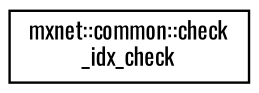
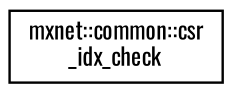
  digraph {
    rankdir=LR
    fontname=Oswald
-   n1 [color=black fillcolor=white fontname=Oswald fontsize=10 height=0.2 label="mxnet::common::check\l_idx_check" shape=record style=filled width=0.4]
+   n1 [color=black fillcolor=white fontname=Oswald fontsize=10 height=0.2 label="mxnet::common::csr\l_idx_check" shape=record style=filled width=0.4]
  }
